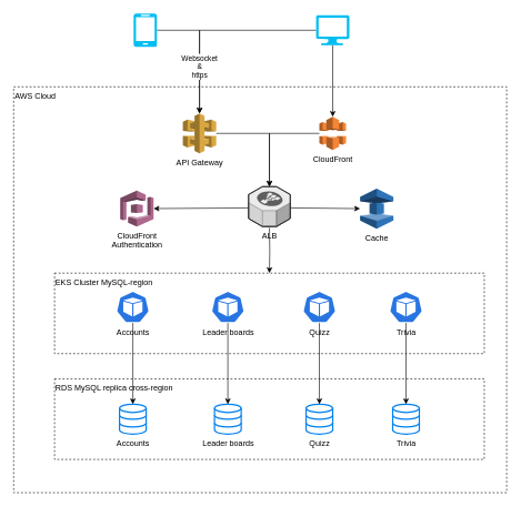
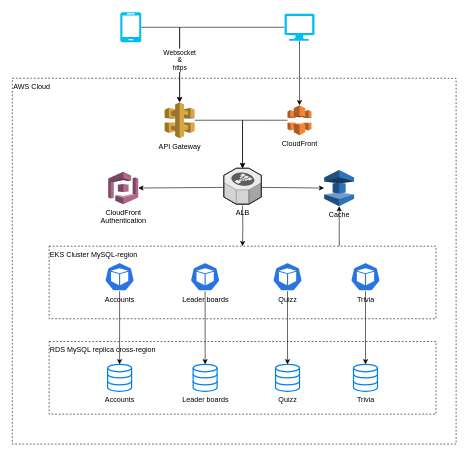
  <mxCell id="0" />
  <mxCell id="1" parent="0" />
  <mxCell id="2" value="AWS Cloud" style="rounded=0;whiteSpace=wrap;html=1;dashed=1;align=left;verticalAlign=top;" parent="1" vertex="1"><mxGeometry x="20" y="130" width="740" height="610" as="geometry" /></mxCell>
  <mxCell id="3" style="edgeStyle=orthogonalEdgeStyle;rounded=0;orthogonalLoop=1;jettySize=auto;html=1;" parent="1" source="4" target="22" edge="1"><mxGeometry relative="1" as="geometry" /></mxCell>
  <mxCell id="4" value="" style="verticalLabelPosition=bottom;html=1;verticalAlign=top;align=center;strokeColor=none;fillColor=#00BEF2;shape=mxgraph.azure.mobile;pointerEvents=1;" parent="1" vertex="1"><mxGeometry x="200" y="20" width="35" height="50" as="geometry" /></mxCell>
  <mxCell id="5" value="" style="edgeStyle=orthogonalEdgeStyle;rounded=0;orthogonalLoop=1;jettySize=auto;html=1;" parent="1" source="7" target="20" edge="1"><mxGeometry x="-0.395" y="1" relative="1" as="geometry"><mxPoint x="403.92" y="160" as="targetPoint" /><mxPoint as="offset" /></mxGeometry></mxCell>
  <mxCell id="6" value="&lt;div&gt;Websocket&lt;/div&gt;&lt;div&gt;&amp;amp;&lt;/div&gt;&lt;div&gt;https&lt;br&gt;&lt;/div&gt;" style="edgeStyle=orthogonalEdgeStyle;rounded=0;orthogonalLoop=1;jettySize=auto;html=1;" parent="1" source="7" target="22" edge="1"><mxGeometry x="0.533" relative="1" as="geometry"><mxPoint as="offset" /></mxGeometry></mxCell>
  <mxCell id="7" value="" style="verticalLabelPosition=bottom;html=1;verticalAlign=top;align=center;strokeColor=none;fillColor=#00BEF2;shape=mxgraph.azure.computer;pointerEvents=1;" parent="1" vertex="1"><mxGeometry x="473.92" y="22.5" width="50" height="45" as="geometry" /></mxCell>
  <mxCell id="8" style="edgeStyle=orthogonalEdgeStyle;rounded=0;orthogonalLoop=1;jettySize=auto;html=1;" parent="1" target="18" edge="1"><mxGeometry relative="1" as="geometry"><mxPoint x="372.61" y="312" as="sourcePoint" /><mxPoint x="220" y="312" as="targetPoint" /></mxGeometry></mxCell>
  <mxCell id="9" style="edgeStyle=orthogonalEdgeStyle;rounded=0;orthogonalLoop=1;jettySize=auto;html=1;" parent="1" target="13" edge="1"><mxGeometry relative="1" as="geometry"><mxPoint x="403.9" y="342" as="sourcePoint" /></mxGeometry></mxCell>
  <mxCell id="10" style="edgeStyle=orthogonalEdgeStyle;rounded=0;orthogonalLoop=1;jettySize=auto;html=1;" parent="1" target="32" edge="1"><mxGeometry relative="1" as="geometry"><mxPoint x="435.22" y="312" as="sourcePoint" /><mxPoint x="540" y="312" as="targetPoint" /></mxGeometry></mxCell>
  <mxCell id="11" value="ALB" style="verticalLabelPosition=bottom;html=1;verticalAlign=top;strokeWidth=1;align=center;outlineConnect=0;dashed=0;outlineConnect=0;shape=mxgraph.aws3d.elasticLoadBalancing;fillColor=#ECECEC;strokeColor=#5E5E5E;aspect=fixed;" parent="1" vertex="1"><mxGeometry x="372.61" y="280" width="62.61" height="60" as="geometry" /></mxCell>
+ <mxCell id="12" style="edgeStyle=orthogonalEdgeStyle;rounded=0;orthogonalLoop=1;jettySize=auto;html=1;exitX=0.75;exitY=0;exitDx=0;exitDy=0;" parent="1" source="13" target="32" edge="1"><mxGeometry relative="1" as="geometry"><mxPoint x="565" y="333" as="targetPoint" /></mxGeometry></mxCell>
  <mxCell id="13" value="EKS Cluster MySQL-region" style="rounded=0;whiteSpace=wrap;html=1;dashed=1;align=left;verticalAlign=top;" parent="1" vertex="1"><mxGeometry x="81.42" y="410" width="645" height="121" as="geometry" /></mxCell>
  <mxCell id="14" value="Accounts" style="aspect=fixed;sketch=0;html=1;dashed=0;whitespace=wrap;fillColor=#2875E2;strokeColor=#ffffff;points=[[0.005,0.63,0],[0.1,0.2,0],[0.9,0.2,0],[0.5,0,0],[0.995,0.63,0],[0.72,0.99,0],[0.5,1,0],[0.28,0.99,0]];shape=mxgraph.kubernetes.icon2;prIcon=pod;labelPosition=center;verticalLabelPosition=bottom;align=center;verticalAlign=top;" parent="1" vertex="1"><mxGeometry x="173.92" y="437" width="50" height="48" as="geometry" /></mxCell>
  <mxCell id="15" value="Leader boards" style="aspect=fixed;sketch=0;html=1;dashed=0;whitespace=wrap;fillColor=#2875E2;strokeColor=#ffffff;points=[[0.005,0.63,0],[0.1,0.2,0],[0.9,0.2,0],[0.5,0,0],[0.995,0.63,0],[0.72,0.99,0],[0.5,1,0],[0.28,0.99,0]];shape=mxgraph.kubernetes.icon2;prIcon=pod;labelPosition=center;verticalLabelPosition=bottom;align=center;verticalAlign=top;" parent="1" vertex="1"><mxGeometry x="316.53" y="437" width="50" height="48" as="geometry" /></mxCell>
  <mxCell id="16" value="Quizz" style="aspect=fixed;sketch=0;html=1;dashed=0;whitespace=wrap;fillColor=#2875E2;strokeColor=#ffffff;points=[[0.005,0.63,0],[0.1,0.2,0],[0.9,0.2,0],[0.5,0,0],[0.995,0.63,0],[0.72,0.99,0],[0.5,1,0],[0.28,0.99,0]];shape=mxgraph.kubernetes.icon2;prIcon=pod;labelPosition=center;verticalLabelPosition=bottom;align=center;verticalAlign=top;" parent="1" vertex="1"><mxGeometry x="453.92" y="437" width="50" height="48" as="geometry" /></mxCell>
  <mxCell id="17" value="Trivia" style="aspect=fixed;sketch=0;html=1;dashed=0;whitespace=wrap;fillColor=#2875E2;strokeColor=#ffffff;points=[[0.005,0.63,0],[0.1,0.2,0],[0.9,0.2,0],[0.5,0,0],[0.995,0.63,0],[0.72,0.99,0],[0.5,1,0],[0.28,0.99,0]];shape=mxgraph.kubernetes.icon2;prIcon=pod;labelPosition=center;verticalLabelPosition=bottom;align=center;verticalAlign=top;" parent="1" vertex="1"><mxGeometry x="583.92" y="437" width="50" height="48" as="geometry" /></mxCell>
  <mxCell id="18" value="CloudFront&lt;br&gt;Authentication" style="outlineConnect=0;dashed=0;verticalLabelPosition=bottom;verticalAlign=top;align=center;html=1;shape=mxgraph.aws3.cognito;fillColor=#AD688B;gradientColor=none;" parent="1" vertex="1"><mxGeometry x="180" y="286" width="50" height="54" as="geometry" /></mxCell>
  <mxCell id="19" style="edgeStyle=orthogonalEdgeStyle;rounded=0;orthogonalLoop=1;jettySize=auto;html=1;" parent="1" source="20" target="11" edge="1"><mxGeometry relative="1" as="geometry" /></mxCell>
  <mxCell id="20" value="CloudFront" style="outlineConnect=0;dashed=0;verticalLabelPosition=bottom;verticalAlign=top;align=center;html=1;shape=mxgraph.aws3.cloudfront;fillColor=#F58536;gradientColor=none;" parent="1" vertex="1"><mxGeometry x="478.92" y="175" width="40" height="50" as="geometry" /></mxCell>
  <mxCell id="21" style="edgeStyle=orthogonalEdgeStyle;rounded=0;orthogonalLoop=1;jettySize=auto;html=1;" parent="1" source="22" target="11" edge="1"><mxGeometry relative="1" as="geometry" /></mxCell>
  <mxCell id="22" value="API Gateway" style="outlineConnect=0;dashed=0;verticalLabelPosition=bottom;verticalAlign=top;align=center;html=1;shape=mxgraph.aws3.api_gateway;fillColor=#D9A741;gradientColor=none;" parent="1" vertex="1"><mxGeometry x="274.03" y="170" width="50" height="60" as="geometry" /></mxCell>
  <mxCell id="23" value="RDS MySQL replica cross-region" style="rounded=0;whiteSpace=wrap;html=1;dashed=1;align=left;verticalAlign=top;" parent="1" vertex="1"><mxGeometry x="81.42" y="569" width="645" height="121" as="geometry" /></mxCell>
  <mxCell id="24" value="Accounts" style="html=1;verticalLabelPosition=bottom;align=center;labelBackgroundColor=#ffffff;verticalAlign=top;strokeWidth=2;strokeColor=#0080F0;shadow=0;dashed=0;shape=mxgraph.ios7.icons.data;" parent="1" vertex="1"><mxGeometry x="178.92" y="606.98" width="40" height="45.05" as="geometry" /></mxCell>
  <mxCell id="25" value="Leader boards" style="html=1;verticalLabelPosition=bottom;align=center;labelBackgroundColor=#ffffff;verticalAlign=top;strokeWidth=2;strokeColor=#0080F0;shadow=0;dashed=0;shape=mxgraph.ios7.icons.data;" parent="1" vertex="1"><mxGeometry x="321.53" y="606.97" width="40" height="45.05" as="geometry" /></mxCell>
  <mxCell id="26" style="edgeStyle=orthogonalEdgeStyle;rounded=0;orthogonalLoop=1;jettySize=auto;html=1;" parent="1" source="14" target="24" edge="1"><mxGeometry relative="1" as="geometry" /></mxCell>
  <mxCell id="27" style="edgeStyle=orthogonalEdgeStyle;rounded=0;orthogonalLoop=1;jettySize=auto;html=1;" parent="1" source="15" target="25" edge="1"><mxGeometry relative="1" as="geometry" /></mxCell>
  <mxCell id="28" value="Quizz" style="html=1;verticalLabelPosition=bottom;align=center;labelBackgroundColor=#ffffff;verticalAlign=top;strokeWidth=2;strokeColor=#0080F0;shadow=0;dashed=0;shape=mxgraph.ios7.icons.data;" parent="1" vertex="1"><mxGeometry x="458.92" y="606.98" width="40" height="45.05" as="geometry" /></mxCell>
  <mxCell id="29" value="Trivia" style="html=1;verticalLabelPosition=bottom;align=center;labelBackgroundColor=#ffffff;verticalAlign=top;strokeWidth=2;strokeColor=#0080F0;shadow=0;dashed=0;shape=mxgraph.ios7.icons.data;" parent="1" vertex="1"><mxGeometry x="588.92" y="606.98" width="40" height="45.05" as="geometry" /></mxCell>
  <mxCell id="30" style="edgeStyle=orthogonalEdgeStyle;rounded=0;orthogonalLoop=1;jettySize=auto;html=1;" parent="1" source="17" target="29" edge="1"><mxGeometry relative="1" as="geometry" /></mxCell>
  <mxCell id="31" style="edgeStyle=orthogonalEdgeStyle;rounded=0;orthogonalLoop=1;jettySize=auto;html=1;" parent="1" source="16" target="28" edge="1"><mxGeometry relative="1" as="geometry" /></mxCell>
  <mxCell id="32" value="Cache" style="outlineConnect=0;dashed=0;verticalLabelPosition=bottom;verticalAlign=top;align=center;html=1;shape=mxgraph.aws3.elasticache;fillColor=#2E73B8;gradientColor=none;" parent="1" vertex="1"><mxGeometry x="540" y="282.75" width="50" height="60.5" as="geometry" /></mxCell>
